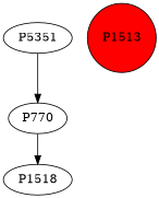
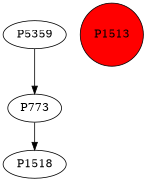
  digraph {
-   P773 [label=P770]
+   P773
    P1518
-   P5359 [label=P5351]
+   P5359
    P1513 [fillcolor=red shape=circle style=filled]
    P773 -> P1518
    P5359 -> P773
  }
